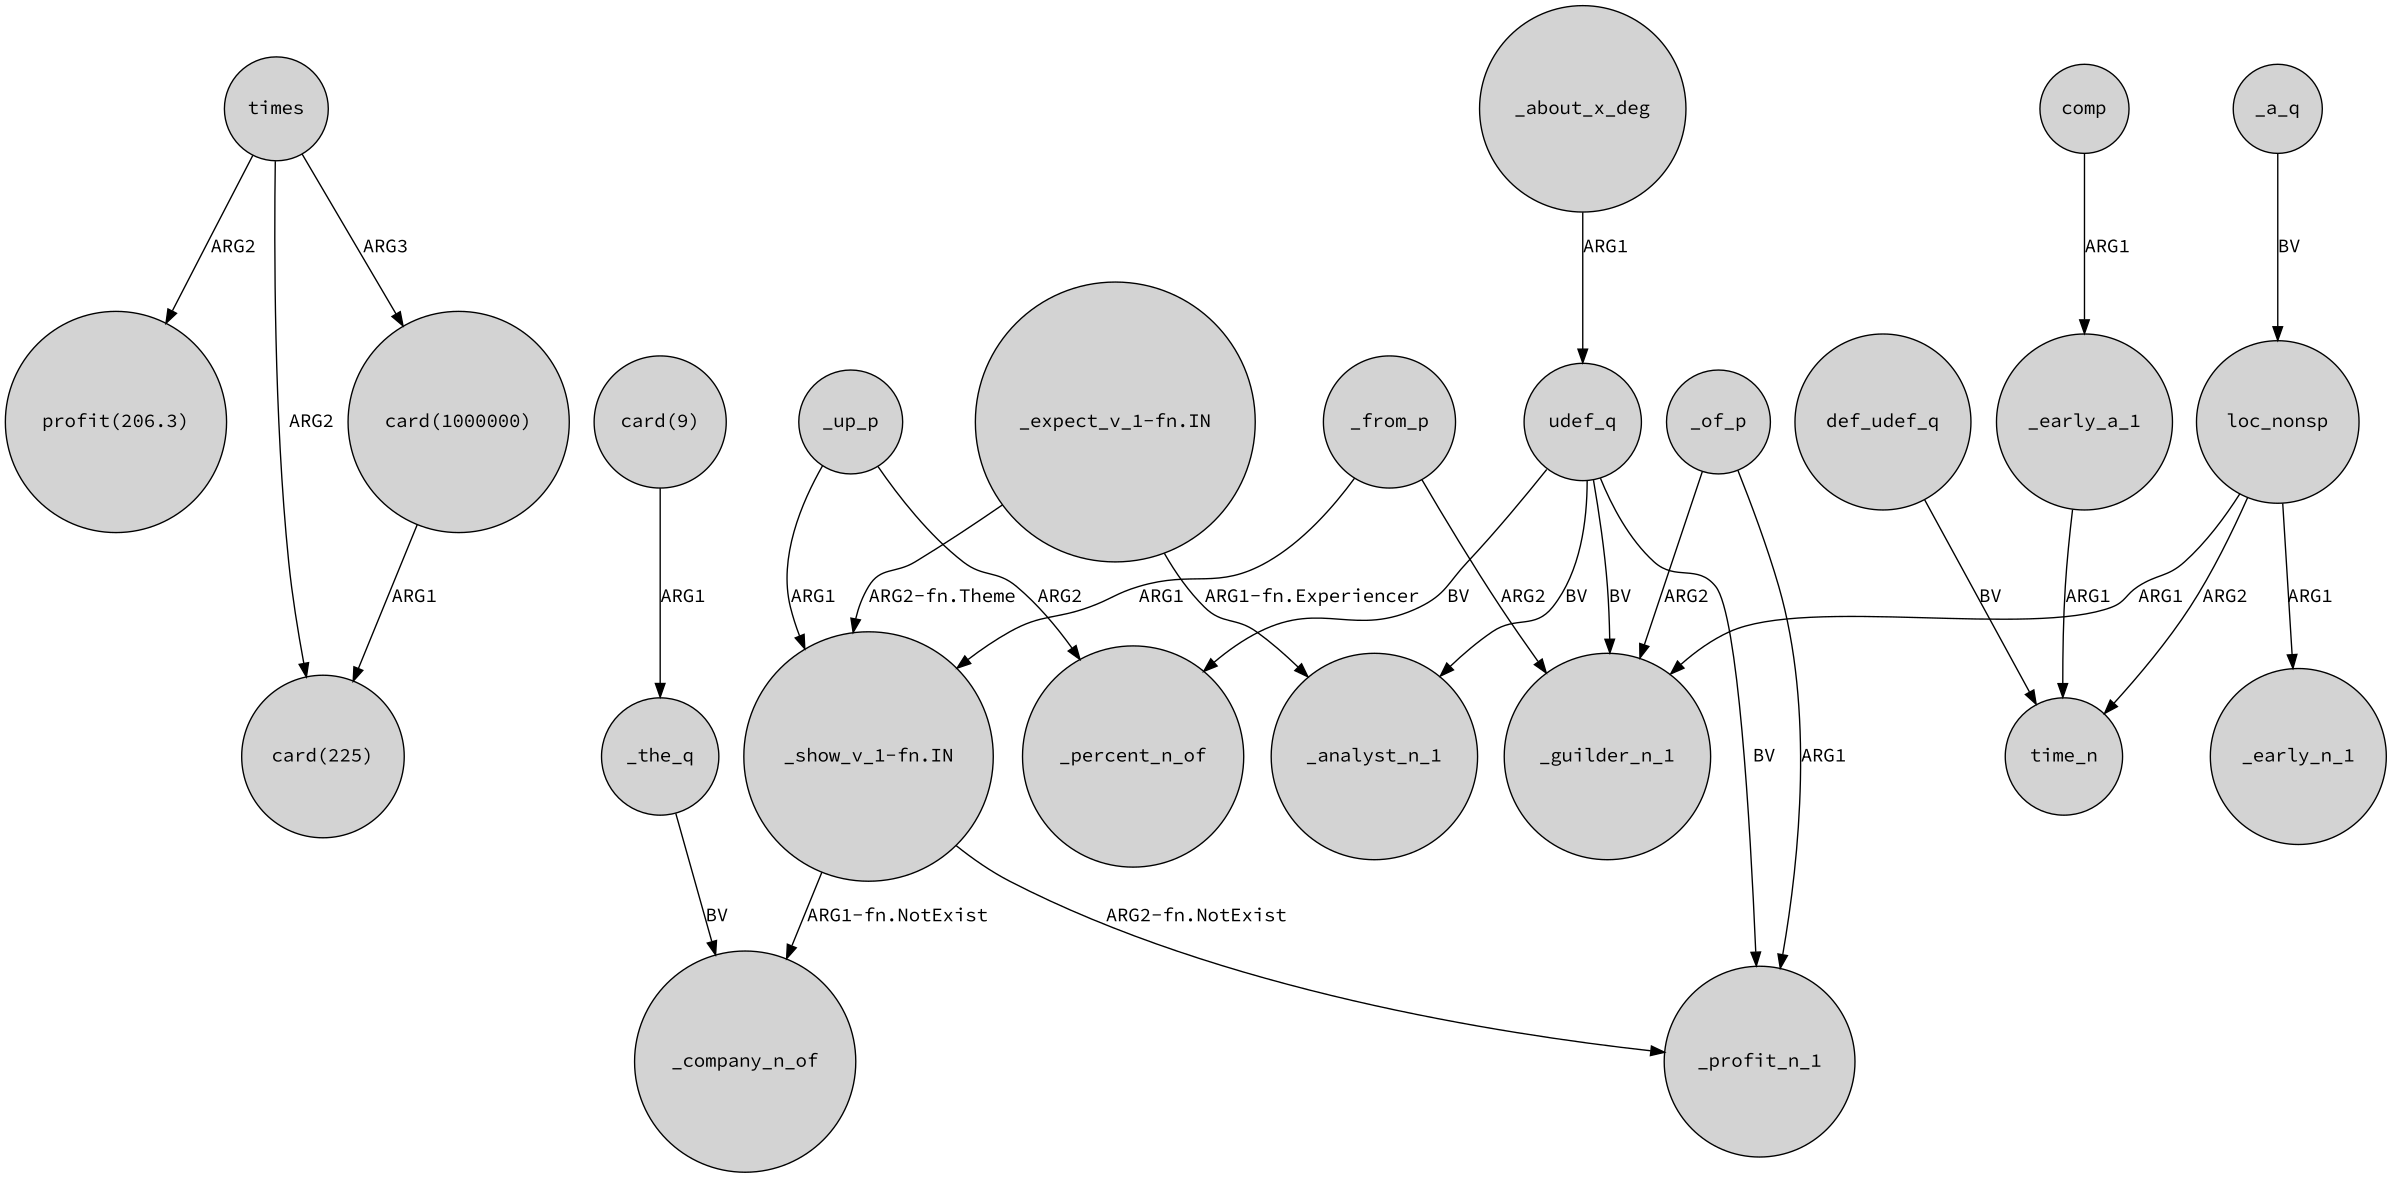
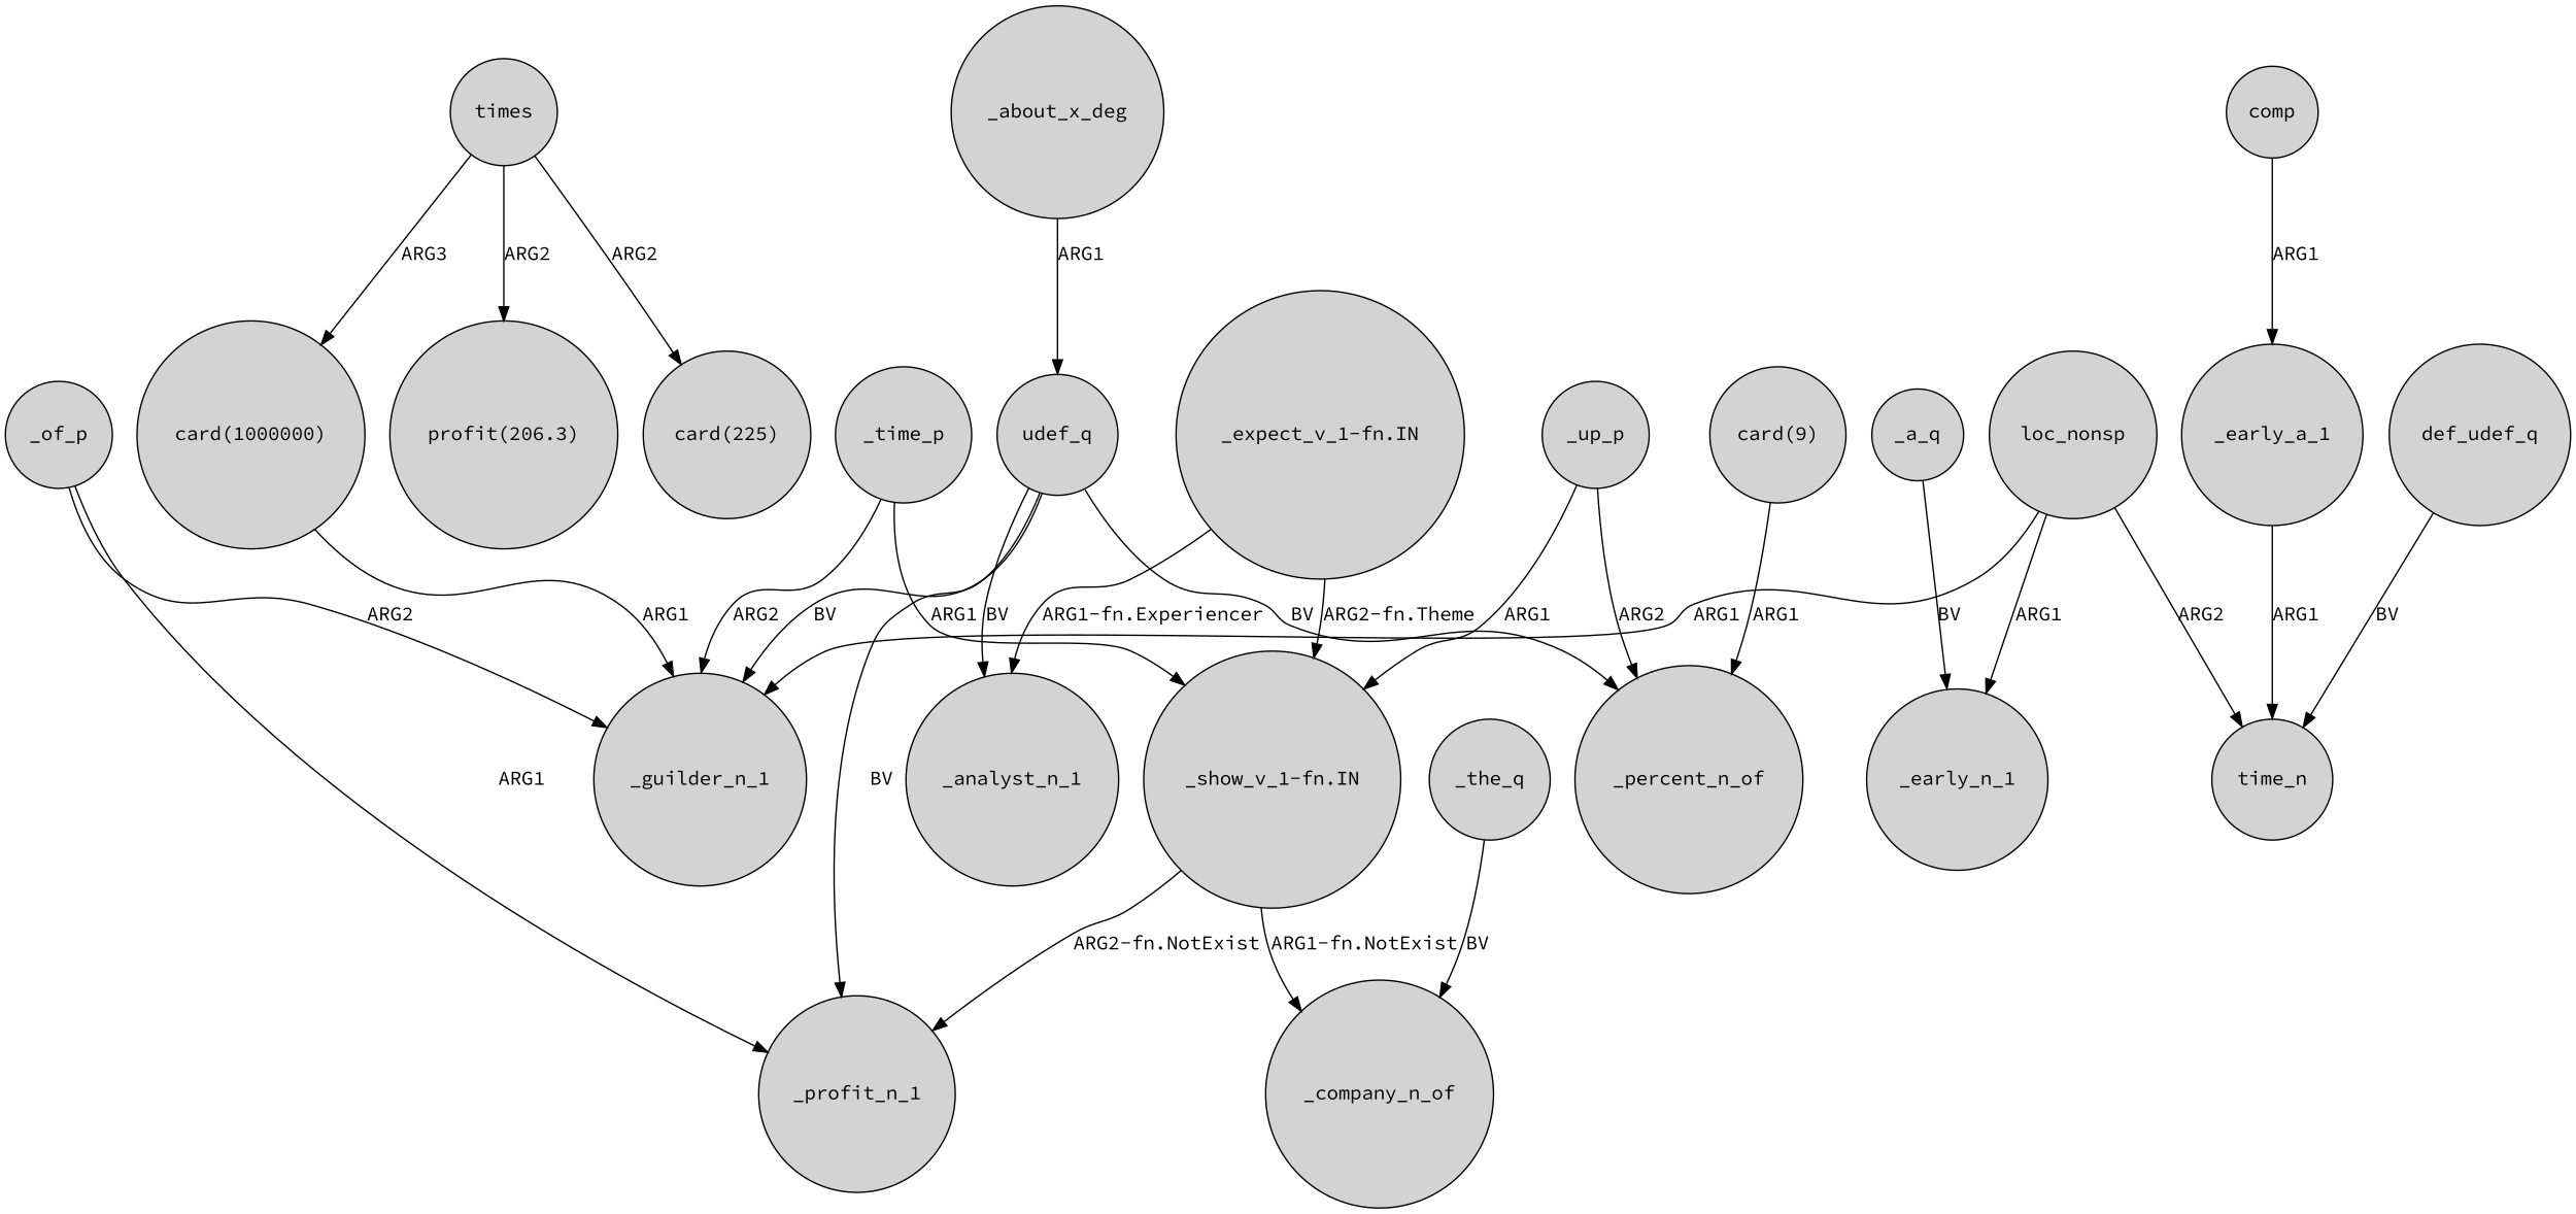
  digraph {
    fontname="Source Code Pro"
    node [fontname="Source Code Pro" shape=circle style=filled]
    edge [fontname="Source Code Pro"]
    n1 [label="profit(206.3)"]
    times
    "card(225)"
    "card(1000000)"
    _guilder_n_1
    "_expect_v_1-fn.IN"
    "_show_v_1-fn.IN"
    _analyst_n_1
    _company_n_of
    _profit_n_1
    "card(9)"
    _percent_n_of
    n13 [label=def_udef_q]
    time_n
-   _from_p
+   _from_p [label=_time_p]
    loc_nonsp
    n17 [label=_early_n_1]
    _of_p
    _about_x_deg
    udef_q
    _the_q
    _up_p
    comp
    _early_a_1
    _a_q
    times -> n1 [label=ARG2]
    times -> "card(225)" [label=ARG2]
    times -> "card(1000000)" [label=ARG3]
-   "card(1000000)" -> "card(225)" [label=ARG1]
+   "card(1000000)" -> _guilder_n_1 [label=ARG1]
    "_expect_v_1-fn.IN" -> "_show_v_1-fn.IN" [label="ARG2-fn.Theme"]
    "_expect_v_1-fn.IN" -> _analyst_n_1 [label="ARG1-fn.Experiencer"]
    "_show_v_1-fn.IN" -> _company_n_of [label="ARG1-fn.NotExist"]
    "_show_v_1-fn.IN" -> _profit_n_1 [label="ARG2-fn.NotExist"]
-   "card(9)" -> _the_q [label=ARG1]
+   "card(9)" -> _percent_n_of [label=ARG1]
    n13 -> time_n [label=BV]
    _from_p -> _guilder_n_1 [label=ARG2]
    _from_p -> "_show_v_1-fn.IN" [label=ARG1]
    loc_nonsp -> _guilder_n_1 [label=ARG1]
    loc_nonsp -> time_n [label=ARG2]
    loc_nonsp -> n17 [label=ARG1]
    _of_p -> _guilder_n_1 [label=ARG2]
    _of_p -> _profit_n_1 [label=ARG1]
    _about_x_deg -> udef_q [label=ARG1]
    udef_q -> _guilder_n_1 [label=BV]
    udef_q -> _analyst_n_1 [label=BV]
    udef_q -> _profit_n_1 [label=BV]
    udef_q -> _percent_n_of [label=BV]
    _the_q -> _company_n_of [label=BV]
    _up_p -> "_show_v_1-fn.IN" [label=ARG1]
    _up_p -> _percent_n_of [label=ARG2]
    comp -> _early_a_1 [label=ARG1]
    _early_a_1 -> time_n [label=ARG1]
-   _a_q -> loc_nonsp [label=BV]
+   _a_q -> n17 [label=BV]
  }
